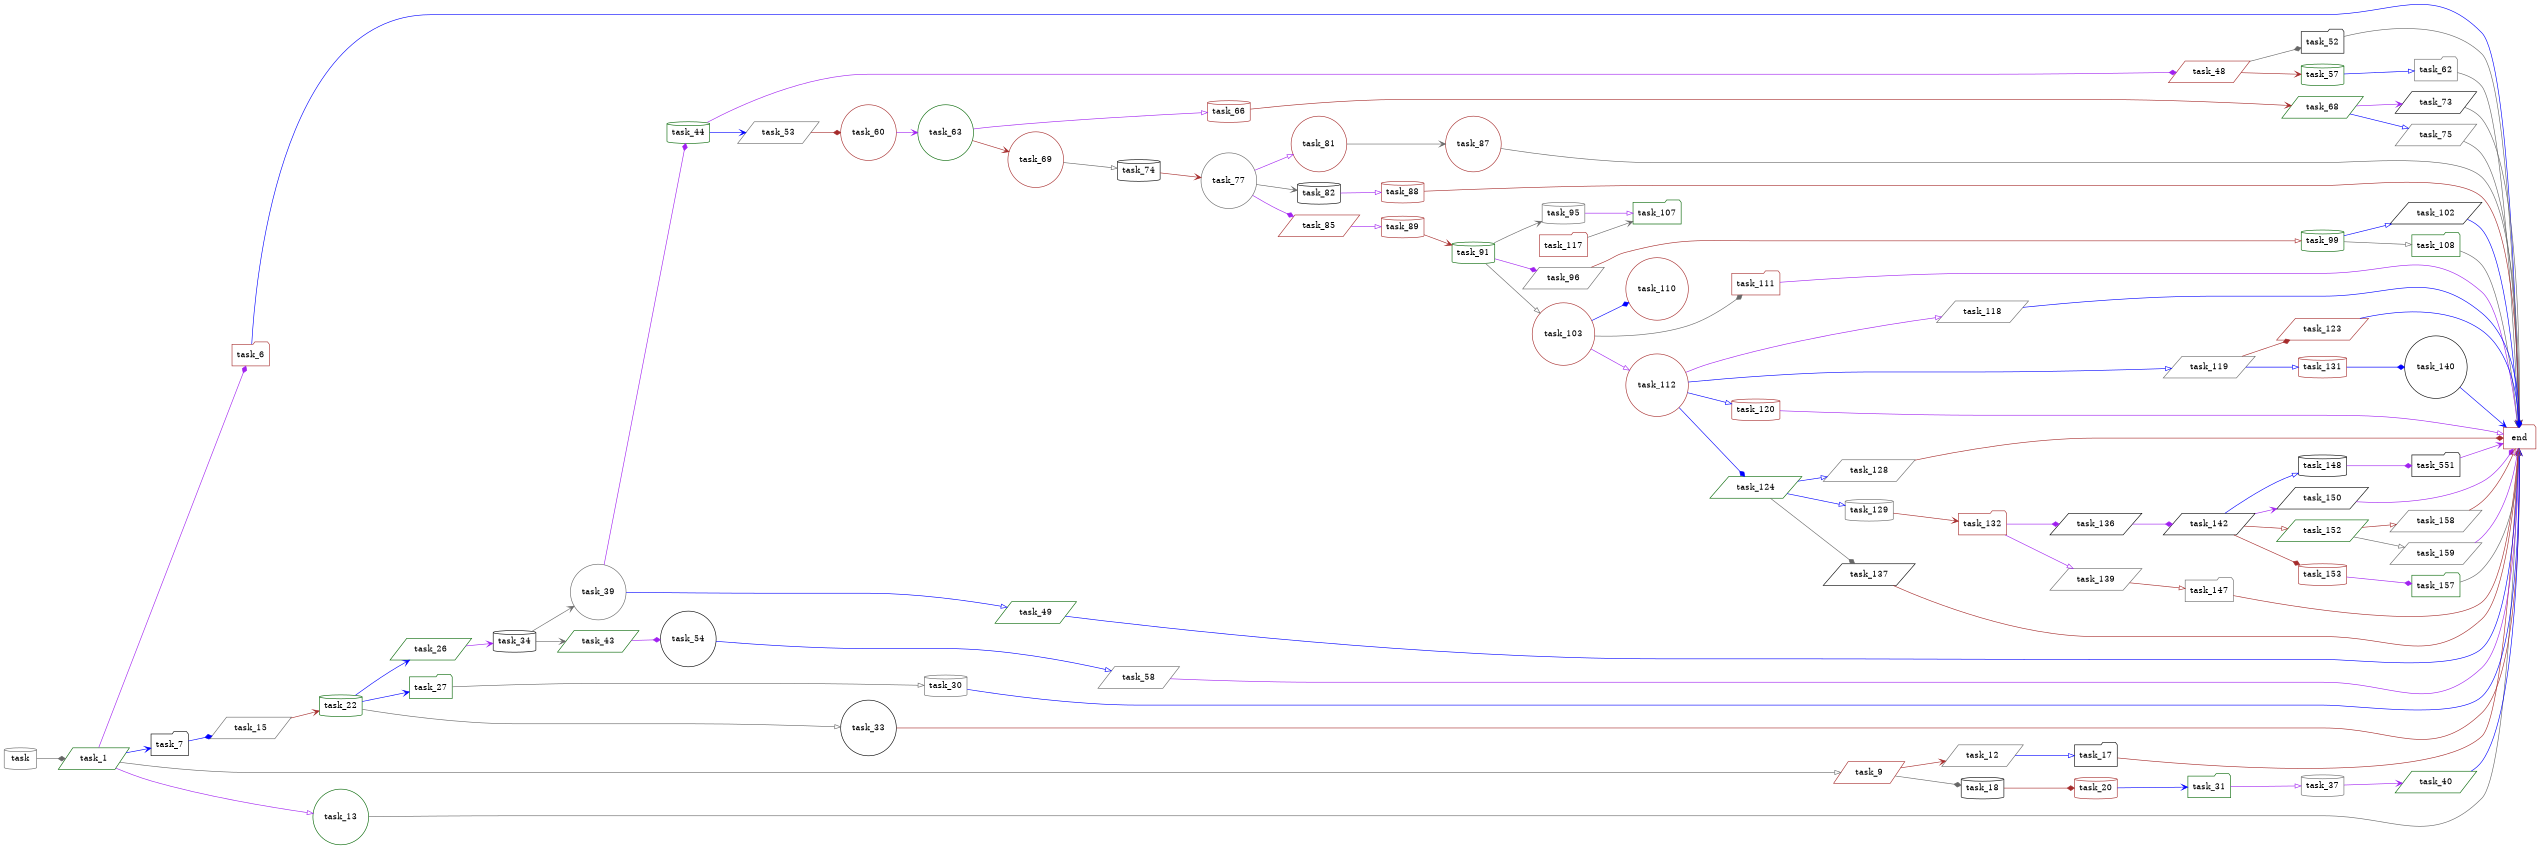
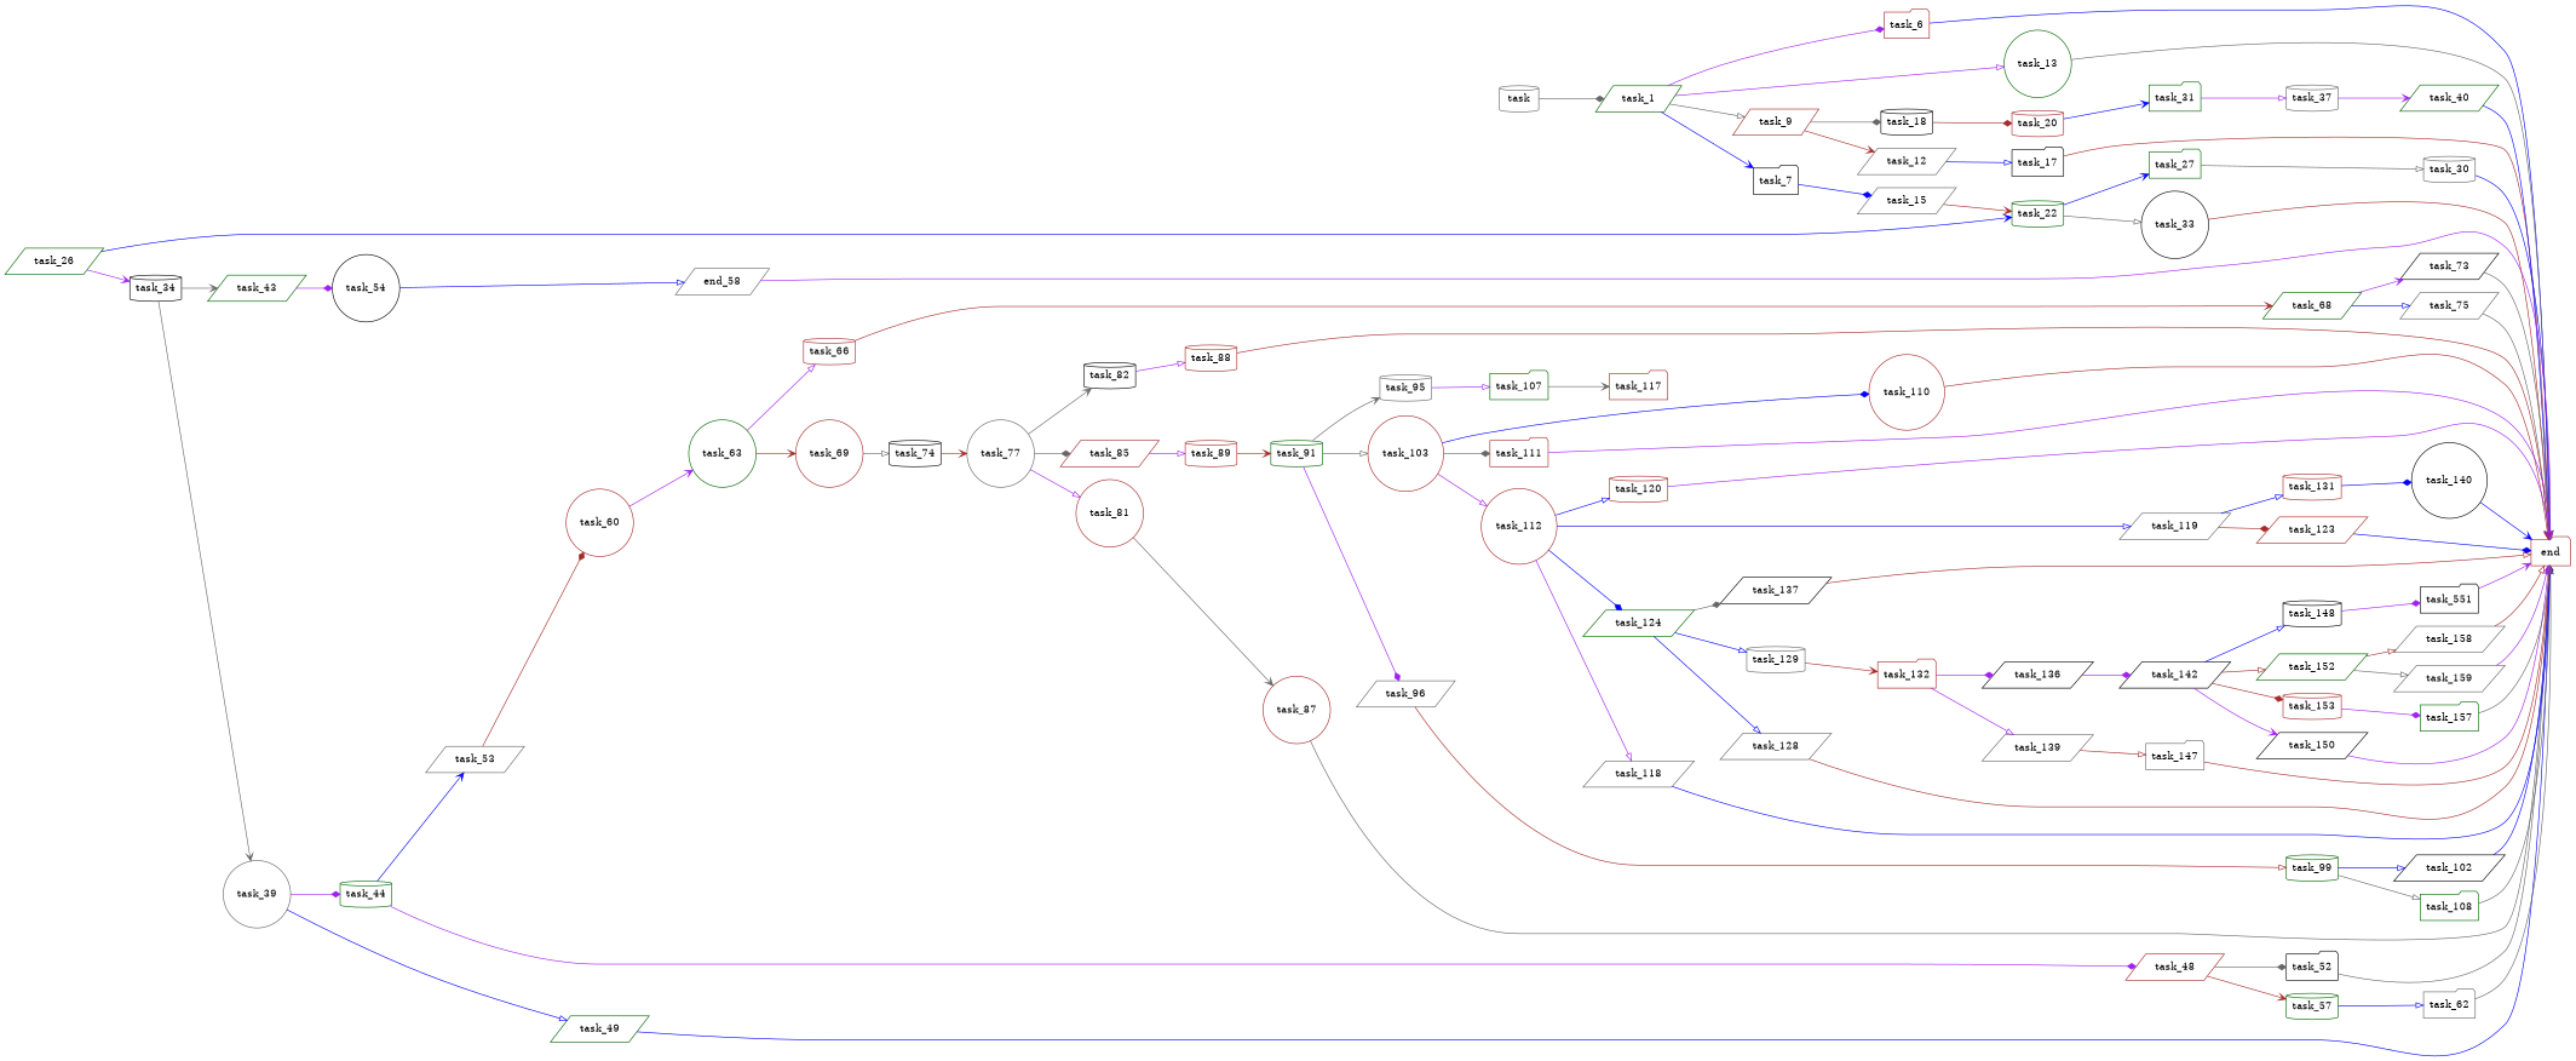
  digraph {
    rankdir=LR
    node [color=brown shape=parallelogram]
    edge [arrowhead=onormal color=purple]
    n1 [color=gray40 label=task shape=cylinder]
    task_1 [color=darkgreen]
    task_6 [shape=folder]
    task_7 [color=black shape=folder]
    task_9
    task_13 [color=darkgreen shape=circle]
    end [shape=folder]
    task_15 [color=gray40]
    task_12 [color=gray40]
    task_18 [color=black shape=cylinder]
    task_22 [color=darkgreen shape=cylinder]
    task_17 [color=black shape=folder]
    task_20 [shape=cylinder]
    task_26 [color=darkgreen]
    task_27 [color=darkgreen shape=folder]
    task_33 [color=black shape=circle]
    task_31 [color=darkgreen shape=folder]
    task_34 [color=black shape=cylinder]
    task_30 [color=gray40 shape=cylinder]
    task_37 [color=gray40 shape=cylinder]
    task_40 [color=darkgreen]
    task_39 [color=gray40 shape=circle]
    task_43 [color=darkgreen]
    task_44 [color=darkgreen shape=cylinder]
    task_49 [color=darkgreen]
    task_54 [color=black shape=circle]
    task_48
    task_53 [color=gray40]
-   task_58 [color=gray40]
+   task_58 [color=gray40 label=end_58]
    task_52 [color=black shape=folder]
    task_57 [color=darkgreen shape=cylinder]
    task_60 [shape=circle]
    task_62 [color=gray40 shape=folder]
    task_63 [color=darkgreen shape=circle]
    task_66 [shape=cylinder]
    task_69 [shape=circle]
    task_68 [color=darkgreen]
    task_74 [color=black shape=cylinder]
    task_73 [color=black]
    task_75 [color=gray40]
    task_77 [color=gray40 shape=circle]
    task_81 [shape=circle]
    task_82 [color=black shape=cylinder]
    task_85
    task_87 [shape=circle]
    task_88 [shape=cylinder]
    task_89 [shape=cylinder]
    task_91 [color=darkgreen shape=cylinder]
    task_95 [color=gray40 shape=cylinder]
    task_96 [color=gray40]
    task_103 [shape=circle]
    task_107 [color=darkgreen shape=folder]
    task_99 [color=darkgreen shape=cylinder]
    task_110 [shape=circle]
    task_111 [shape=folder]
    task_112 [shape=circle]
    task_117 [shape=folder]
    task_102 [color=black]
    task_108 [color=darkgreen shape=folder]
    task_118 [color=gray40]
    task_119 [color=gray40]
    task_120 [shape=cylinder]
    task_124 [color=darkgreen]
    task_123
    task_131 [shape=cylinder]
    task_128 [color=gray40]
    task_129 [color=gray40 shape=cylinder]
    task_137 [color=black]
    task_140 [color=black shape=circle]
    task_132 [shape=folder]
    task_136 [color=black]
    task_139 [color=gray40]
    task_142 [color=black]
    task_147 [color=gray40 shape=folder]
    task_148 [color=black shape=cylinder]
    task_150 [color=black]
    task_152 [color=darkgreen]
    task_153 [shape=cylinder]
    n79 [color=black label=task_551 shape=folder]
    task_158 [color=gray40]
    task_159 [color=gray40]
    task_157 [color=darkgreen shape=folder]
    n1 -> task_1 [arrowhead=diamond color=gray40]
    task_1 -> task_6 [arrowhead=diamond]
    task_1 -> task_7 [arrowhead=vee color=blue]
    task_1 -> task_9 [color=gray40]
    task_1 -> task_13
    task_6 -> end [arrowhead=vee color=blue]
    task_7 -> task_15 [arrowhead=diamond color=blue]
    task_9 -> task_12 [arrowhead=vee color=brown]
    task_9 -> task_18 [arrowhead=diamond color=gray40]
    task_13 -> end [color=gray40]
    task_15 -> task_22 [arrowhead=vee color=brown]
    task_12 -> task_17 [color=blue]
    task_18 -> task_20 [arrowhead=diamond color=brown]
-   task_22 -> task_26 [arrowhead=vee color=blue]
+   task_26 -> task_22 [arrowhead=vee color=blue]
    task_22 -> task_27 [arrowhead=vee color=blue]
    task_22 -> task_33 [color=gray40]
    task_17 -> end [arrowhead=diamond color=brown]
    task_20 -> task_31 [arrowhead=vee color=blue]
    task_26 -> task_34 [arrowhead=vee]
    task_27 -> task_30 [color=gray40]
    task_33 -> end [arrowhead=vee color=brown]
    task_31 -> task_37
    task_34 -> task_39 [arrowhead=vee color=gray40]
    task_34 -> task_43 [arrowhead=vee color=gray40]
    task_30 -> end [color=blue]
    task_37 -> task_40 [arrowhead=vee]
    task_40 -> end [arrowhead=vee color=blue]
    task_39 -> task_44 [arrowhead=diamond]
    task_39 -> task_49 [color=blue]
    task_43 -> task_54 [arrowhead=diamond]
    task_44 -> task_48 [arrowhead=diamond]
    task_44 -> task_53 [arrowhead=vee color=blue]
    task_49 -> end [color=blue]
    task_54 -> task_58 [color=blue]
    task_48 -> task_52 [arrowhead=diamond color=gray40]
    task_48 -> task_57 [arrowhead=vee color=brown]
    task_53 -> task_60 [arrowhead=diamond color=brown]
    task_58 -> end
    task_52 -> end [arrowhead=vee color=gray40]
    task_57 -> task_62 [color=blue]
    task_60 -> task_63 [arrowhead=vee]
    task_62 -> end [arrowhead=diamond color=gray40]
    task_63 -> task_66
    task_63 -> task_69 [arrowhead=vee color=brown]
    task_66 -> task_68 [arrowhead=vee color=brown]
    task_69 -> task_74 [color=gray40]
    task_68 -> task_73 [arrowhead=vee]
    task_68 -> task_75 [color=blue]
    task_74 -> task_77 [arrowhead=vee color=brown]
    task_73 -> end [arrowhead=vee color=gray40]
    task_75 -> end [arrowhead=vee color=gray40]
    task_77 -> task_81
    task_77 -> task_82 [arrowhead=vee color=gray40]
-   task_77 -> task_85 [arrowhead=diamond]
+   task_77 -> task_85 [arrowhead=diamond color=gray40]
    task_81 -> task_87 [arrowhead=vee color=gray40]
    task_82 -> task_88
    task_85 -> task_89
    task_87 -> end [arrowhead=diamond color=gray40]
    task_88 -> end [arrowhead=vee color=brown]
    task_89 -> task_91 [arrowhead=vee color=brown]
    task_91 -> task_95 [arrowhead=vee color=gray40]
    task_91 -> task_96 [arrowhead=diamond]
    task_91 -> task_103 [color=gray40]
    task_95 -> task_107
    task_96 -> task_99 [color=brown]
    task_103 -> task_110 [arrowhead=diamond color=blue]
    task_103 -> task_111 [arrowhead=diamond color=gray40]
    task_103 -> task_112
-   task_117 -> task_107 [arrowhead=vee color=gray40]
+   task_107 -> task_117 [arrowhead=vee color=gray40]
    task_99 -> task_102 [color=blue]
    task_99 -> task_108 [color=gray40]
+   task_110 -> end [arrowhead=vee color=brown]
    task_111 -> end
    task_112 -> task_118
    task_112 -> task_119 [color=blue]
    task_112 -> task_120 [color=blue]
    task_112 -> task_124 [arrowhead=diamond color=blue]
    task_102 -> end [color=blue]
    task_108 -> end [arrowhead=vee color=gray40]
    task_118 -> end [arrowhead=diamond color=blue]
    task_119 -> task_123 [arrowhead=diamond color=brown]
    task_119 -> task_131 [color=blue]
    task_120 -> end
    task_124 -> task_128 [color=blue]
    task_124 -> task_129 [color=blue]
    task_124 -> task_137 [arrowhead=diamond color=gray40]
    task_123 -> end [arrowhead=diamond color=blue]
    task_131 -> task_140 [arrowhead=diamond color=blue]
    task_128 -> end [arrowhead=diamond color=brown]
    task_129 -> task_132 [arrowhead=vee color=brown]
    task_137 -> end [color=brown]
    task_140 -> end [arrowhead=vee color=blue]
    task_132 -> task_136 [arrowhead=diamond]
    task_132 -> task_139
    task_136 -> task_142 [arrowhead=diamond]
    task_139 -> task_147 [color=brown]
    task_142 -> task_148 [color=blue]
    task_142 -> task_150 [arrowhead=vee]
    task_142 -> task_152 [color=brown]
    task_142 -> task_153 [arrowhead=diamond color=brown]
    task_147 -> end [color=brown]
    task_148 -> n79 [arrowhead=diamond]
    task_150 -> end [arrowhead=diamond]
    task_152 -> task_158 [color=brown]
    task_152 -> task_159 [color=gray40]
    task_153 -> task_157 [arrowhead=diamond]
    n79 -> end [arrowhead=vee]
    task_158 -> end [color=brown]
    task_159 -> end
    task_157 -> end [color=gray40]
  }
